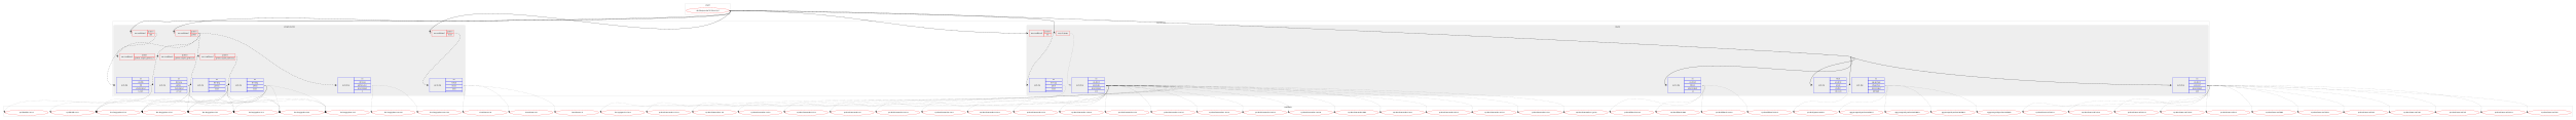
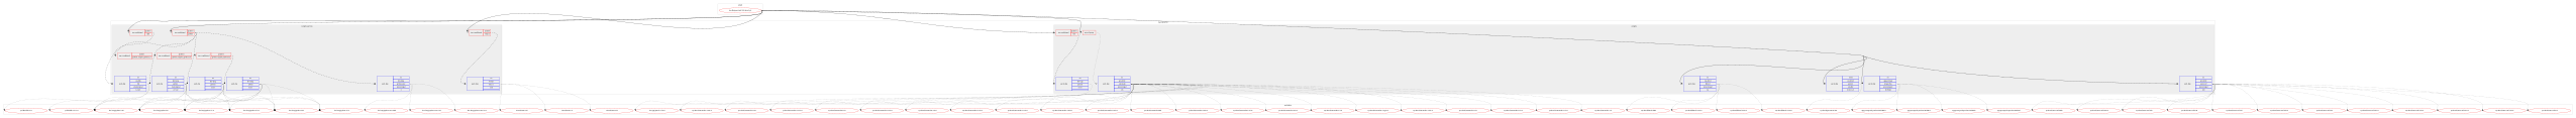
  digraph {
    compound=true
    concentrate=true
    fontname="Noto Serif"
    fontsize=10
    newrank=true
    rankdir=TB
    ranksep=1.5
    node [color=red fontname="Noto Serif" fontsize=10]
    edge [arrowhead=vee fontname="Noto Serif" headport=w style=dotted tailport=e weight=100]
    n1 [label="dev-libs/protobuf-3.0.0_beta3_p1" width=4]
    n2 [color=blue label=<<TABLE BORDER="0" CELLBORDER="1" CELLSPACING="0" CELLPADDING="4" WIDTH="220"><TR><TD ROWSPAN="6" CELLPADDING="30">pack_dep</TD></TR><TR><TD WIDTH="110">no</TD></TR><TR><TD>sys-devel</TD></TR><TR><TD>automake</TD></TR><TR><TD>greaterequal</TD></TR><TR><TD>1.15</TD></TR></TABLE>> shape=none]
    n3 [label=<<TABLE BORDER="0" CELLBORDER="1" CELLSPACING="0" CELLPADDING="4"><TR><TD CELLPADDING="10">any_of_group</TD></TR></TABLE>> shape=none]
    n4 [color=blue label=<<TABLE BORDER="0" CELLBORDER="1" CELLSPACING="0" CELLPADDING="4" WIDTH="220"><TR><TD ROWSPAN="6" CELLPADDING="30">pack_dep</TD></TR><TR><TD WIDTH="110">no</TD></TR><TR><TD>dev-cpp</TD></TR><TR><TD>gmock</TD></TR><TR><TD>none</TD></TR><TR><TD></TD></TR></TABLE>> shape=none]
    n5 [label=<<TABLE BORDER="0" CELLBORDER="1" CELLSPACING="0" CELLPADDING="4"><TR><TD ROWSPAN="3" CELLPADDING="10">use_conditional</TD></TR><TR><TD>positive</TD></TR><TR><TD>test</TD></TR></TABLE>> shape=none]
    n6 [color=blue label=<<TABLE BORDER="0" CELLBORDER="1" CELLSPACING="0" CELLPADDING="4" WIDTH="220"><TR><TD ROWSPAN="6" CELLPADDING="30">pack_dep</TD></TR><TR><TD WIDTH="110">no</TD></TR><TR><TD>app-portage</TD></TR><TR><TD>elt-patches</TD></TR><TR><TD>greaterequal</TD></TR><TR><TD>20170422</TD></TR></TABLE>> shape=none]
    n7 [color=blue label=<<TABLE BORDER="0" CELLBORDER="1" CELLSPACING="0" CELLPADDING="4" WIDTH="220"><TR><TD ROWSPAN="6" CELLPADDING="30">pack_dep</TD></TR><TR><TD WIDTH="110">no</TD></TR><TR><TD>sys-devel</TD></TR><TR><TD>autoconf</TD></TR><TR><TD>greaterequal</TD></TR><TR><TD>2.69</TD></TR></TABLE>> shape=none]
    n8 [color=blue label=<<TABLE BORDER="0" CELLBORDER="1" CELLSPACING="0" CELLPADDING="4" WIDTH="220"><TR><TD ROWSPAN="6" CELLPADDING="30">pack_dep</TD></TR><TR><TD WIDTH="110">no</TD></TR><TR><TD>sys-devel</TD></TR><TR><TD>libtool</TD></TR><TR><TD>greaterequal</TD></TR><TR><TD>2.4</TD></TR></TABLE>> shape=none]
    n9 [color=blue label=<<TABLE BORDER="0" CELLBORDER="1" CELLSPACING="0" CELLPADDING="4" WIDTH="220"><TR><TD ROWSPAN="6" CELLPADDING="30">pack_dep</TD></TR><TR><TD WIDTH="110">weak</TD></TR><TR><TD>sys-devel</TD></TR><TR><TD>gettext</TD></TR><TR><TD>smaller</TD></TR><TR><TD>0.18.1.1-r3</TD></TR></TABLE>> shape=none]
    n10 [color=blue label=<<TABLE BORDER="0" CELLBORDER="1" CELLSPACING="0" CELLPADDING="4" WIDTH="220"><TR><TD ROWSPAN="6" CELLPADDING="30">pack_dep</TD></TR><TR><TD WIDTH="110">no</TD></TR><TR><TD>virtual</TD></TR><TR><TD>emacs</TD></TR><TR><TD>none</TD></TR><TR><TD></TD></TR></TABLE>> shape=none]
    n11 [label=<<TABLE BORDER="0" CELLBORDER="1" CELLSPACING="0" CELLPADDING="4"><TR><TD ROWSPAN="3" CELLPADDING="10">use_conditional</TD></TR><TR><TD>positive</TD></TR><TR><TD>emacs</TD></TR></TABLE>> shape=none]
    n12 [color=blue label=<<TABLE BORDER="0" CELLBORDER="1" CELLSPACING="0" CELLPADDING="4" WIDTH="220"><TR><TD ROWSPAN="6" CELLPADDING="30">pack_dep</TD></TR><TR><TD WIDTH="110">no</TD></TR><TR><TD>dev-lang</TD></TR><TR><TD>python</TD></TR><TR><TD>greaterequal</TD></TR><TR><TD>2.7.5-r2</TD></TR></TABLE>> shape=none]
    n13 [label=<<TABLE BORDER="0" CELLBORDER="1" CELLSPACING="0" CELLPADDING="4"><TR><TD ROWSPAN="3" CELLPADDING="10">use_conditional</TD></TR><TR><TD>positive</TD></TR><TR><TD>python_targets_python2_7</TD></TR></TABLE>> shape=none]
    n14 [color=blue label=<<TABLE BORDER="0" CELLBORDER="1" CELLSPACING="0" CELLPADDING="4" WIDTH="220"><TR><TD ROWSPAN="6" CELLPADDING="30">pack_dep</TD></TR><TR><TD WIDTH="110">no</TD></TR><TR><TD>dev-lang</TD></TR><TR><TD>python</TD></TR><TR><TD>none</TD></TR><TR><TD></TD></TR></TABLE>> shape=none]
    n15 [label=<<TABLE BORDER="0" CELLBORDER="1" CELLSPACING="0" CELLPADDING="4"><TR><TD ROWSPAN="3" CELLPADDING="10">use_conditional</TD></TR><TR><TD>positive</TD></TR><TR><TD>python_targets_python3_4</TD></TR></TABLE>> shape=none]
    n16 [color=blue label=<<TABLE BORDER="0" CELLBORDER="1" CELLSPACING="0" CELLPADDING="4" WIDTH="220"><TR><TD ROWSPAN="6" CELLPADDING="30">pack_dep</TD></TR><TR><TD WIDTH="110">no</TD></TR><TR><TD>dev-lang</TD></TR><TR><TD>python</TD></TR><TR><TD>none</TD></TR><TR><TD></TD></TR></TABLE>> shape=none]
    n17 [label=<<TABLE BORDER="0" CELLBORDER="1" CELLSPACING="0" CELLPADDING="4"><TR><TD ROWSPAN="3" CELLPADDING="10">use_conditional</TD></TR><TR><TD>positive</TD></TR><TR><TD>python_targets_python3_5</TD></TR></TABLE>> shape=none]
    n18 [color=blue label=<<TABLE BORDER="0" CELLBORDER="1" CELLSPACING="0" CELLPADDING="4" WIDTH="220"><TR><TD ROWSPAN="6" CELLPADDING="30">pack_dep</TD></TR><TR><TD WIDTH="110">no</TD></TR><TR><TD>dev-lang</TD></TR><TR><TD>python-exec</TD></TR><TR><TD>greaterequal</TD></TR><TR><TD>2</TD></TR></TABLE>> shape=none]
    n19 [label=<<TABLE BORDER="0" CELLBORDER="1" CELLSPACING="0" CELLPADDING="4"><TR><TD ROWSPAN="3" CELLPADDING="10">use_conditional</TD></TR><TR><TD>positive</TD></TR><TR><TD>python</TD></TR></TABLE>> shape=none]
    n20 [color=blue label=<<TABLE BORDER="0" CELLBORDER="1" CELLSPACING="0" CELLPADDING="4" WIDTH="220"><TR><TD ROWSPAN="6" CELLPADDING="30">pack_dep</TD></TR><TR><TD WIDTH="110">no</TD></TR><TR><TD>sys-libs</TD></TR><TR><TD>zlib</TD></TR><TR><TD>greaterequal</TD></TR><TR><TD>1.2.8-r1</TD></TR></TABLE>> shape=none]
    n21 [label=<<TABLE BORDER="0" CELLBORDER="1" CELLSPACING="0" CELLPADDING="4"><TR><TD ROWSPAN="3" CELLPADDING="10">use_conditional</TD></TR><TR><TD>positive</TD></TR><TR><TD>zlib</TD></TR></TABLE>> shape=none]
    n22 [label="sys-devel/automake-1.10.3-r1" width=4]
    n23 [label="sys-devel/automake-1.10.3-r2" width=4]
    n24 [label="sys-devel/automake-1.11.6-r1" width=4]
    n25 [label="sys-devel/automake-1.11.6-r2" width=4]
    n26 [label="sys-devel/automake-1.12.6" width=4]
    n27 [label="sys-devel/automake-1.12.6-r1" width=4]
    n28 [label="sys-devel/automake-1.13.4" width=4]
    n29 [label="sys-devel/automake-1.13.4-r1" width=4]
    n30 [label="sys-devel/automake-1.14.1" width=4]
    n31 [label="sys-devel/automake-1.14.1-r1" width=4]
    n32 [label="sys-devel/automake-1.15" width=4]
    n33 [label="sys-devel/automake-1.15-r1" width=4]
    n34 [label="sys-devel/automake-1.15-r2" width=4]
    n35 [label="sys-devel/automake-1.15.1" width=4]
    n36 [label="sys-devel/automake-1.15.1-r1" width=4]
    n37 [label="sys-devel/automake-1.4_p6-r2" width=4]
    n38 [label="sys-devel/automake-1.5-r2" width=4]
    n39 [label="sys-devel/automake-1.6.3-r2" width=4]
    n40 [label="sys-devel/automake-1.8.5-r5" width=4]
    n41 [label="sys-devel/automake-1.9.6-r4" width=4]
    n42 [label="sys-devel/automake-9999" width=4]
    n43 [label="dev-cpp/gmock-1.7.0-r1" width=4]
    n44 [label="app-portage/elt-patches-20170317" width=4]
    n45 [label="app-portage/elt-patches-20170422" width=4]
    n46 [label="app-portage/elt-patches-20170815" width=4]
    n47 [label="app-portage/elt-patches-20170826.1" width=4]
    n48 [label="sys-devel/autoconf-2.13" width=4]
    n49 [label="sys-devel/autoconf-2.59-r7" width=4]
    n50 [label="sys-devel/autoconf-2.61-r2" width=4]
    n51 [label="sys-devel/autoconf-2.62-r1" width=4]
    n52 [label="sys-devel/autoconf-2.63-r1" width=4]
    n53 [label="sys-devel/autoconf-2.64" width=4]
    n54 [label="sys-devel/autoconf-2.65-r1" width=4]
    n55 [label="sys-devel/autoconf-2.67" width=4]
    n56 [label="sys-devel/autoconf-2.68" width=4]
    n57 [label="sys-devel/autoconf-2.69" width=4]
    n58 [label="sys-devel/autoconf-2.69-r4" width=4]
    n59 [label="sys-devel/autoconf-9999" width=4]
    n60 [label="sys-devel/libtool-2.4.6-r2" width=4]
    n61 [label="sys-devel/libtool-2.4.6-r3" width=4]
    n62 [label="sys-devel/libtool-2.4.6-r4" width=4]
    n63 [label="sys-devel/libtool-9999" width=4]
    n64 [label="sys-devel/gettext-0.19.8.1" width=4]
    n65 [label="virtual/emacs-23" width=4]
    n66 [label="virtual/emacs-24" width=4]
    n67 [label="virtual/emacs-25" width=4]
    n68 [label="dev-lang/python-2.7.12" width=4]
    n69 [label="dev-lang/python-2.7.14" width=4]
    n70 [label="dev-lang/python-3.4.5" width=4]
    n71 [label="dev-lang/python-3.4.6" width=4]
    n72 [label="dev-lang/python-3.5.4" width=4]
    n73 [label="dev-lang/python-3.6.3" width=4]
    n74 [label="dev-lang/python-exec-2.4.4" width=4]
    n75 [label="dev-lang/python-exec-2.4.5" width=4]
+   n76 [label="dev-lang/python-exec-9999" width=4]
    n77 [label="sys-libs/zlib-1.2.11" width=4]
    n78 [label="sys-libs/zlib-1.2.11-r1" width=4]
    subgraph cluster_1 {
      color=gray
      label=<<i>ebuild</i>>
      rank=same
      n1
    }
    subgraph cluster_2 {
      color=gray
      label=<<i>dependencies</i>>
      subgraph cluster_3 {
        color=gray
        fillcolor="#eeeeee"
        label=<<i>compile</i>>
        style=filled
        subgraph sub_4 {
          color=gray
          fillcolor="#eeeeee"
          label=<<i>compile</i>>
          style=filled
          n3
          subgraph sub_5 {
            color=gray
            fillcolor="#eeeeee"
            label=<<i>compile</i>>
            style=filled
            n2
          }
        }
        subgraph sub_6 {
          color=gray
          fillcolor="#eeeeee"
          label=<<i>compile</i>>
          style=filled
          n5
          subgraph sub_7 {
            color=gray
            fillcolor="#eeeeee"
            label=<<i>compile</i>>
            style=filled
            n4
          }
        }
        subgraph sub_8 {
          color=gray
          fillcolor="#eeeeee"
          label=<<i>compile</i>>
          style=filled
          n6
        }
        subgraph sub_9 {
          color=gray
          fillcolor="#eeeeee"
          label=<<i>compile</i>>
          style=filled
          n7
        }
        subgraph sub_10 {
          color=gray
          fillcolor="#eeeeee"
          label=<<i>compile</i>>
          style=filled
          n8
        }
        subgraph sub_11 {
          color=gray
          fillcolor="#eeeeee"
          label=<<i>compile</i>>
          style=filled
          n9
        }
      }
      subgraph cluster_12 {
        color=gray
        fillcolor="#eeeeee"
        label=<<i>compile and run</i>>
        style=filled
        subgraph sub_13 {
          color=gray
          fillcolor="#eeeeee"
          label=<<i>compile and run</i>>
          style=filled
          n11
          subgraph sub_14 {
            color=gray
            fillcolor="#eeeeee"
            label=<<i>compile and run</i>>
            style=filled
            n10
          }
        }
        subgraph sub_15 {
          color=gray
          fillcolor="#eeeeee"
          label=<<i>compile and run</i>>
          style=filled
          n19
          subgraph sub_16 {
            color=gray
            fillcolor="#eeeeee"
            label=<<i>compile and run</i>>
            style=filled
            n13
            subgraph sub_17 {
              color=gray
              fillcolor="#eeeeee"
              label=<<i>compile and run</i>>
              style=filled
              n12
            }
          }
          subgraph sub_18 {
            color=gray
            fillcolor="#eeeeee"
            label=<<i>compile and run</i>>
            style=filled
            n15
            subgraph sub_19 {
              color=gray
              fillcolor="#eeeeee"
              label=<<i>compile and run</i>>
              style=filled
              n14
            }
          }
          subgraph sub_20 {
            color=gray
            fillcolor="#eeeeee"
            label=<<i>compile and run</i>>
            style=filled
            n17
            subgraph sub_21 {
              color=gray
              fillcolor="#eeeeee"
              label=<<i>compile and run</i>>
              style=filled
              n16
            }
          }
          subgraph sub_22 {
            color=gray
            fillcolor="#eeeeee"
            label=<<i>compile and run</i>>
            style=filled
            n18
          }
        }
        subgraph sub_23 {
          color=gray
          fillcolor="#eeeeee"
          label=<<i>compile and run</i>>
          style=filled
          n21
          subgraph sub_24 {
            color=gray
            fillcolor="#eeeeee"
            label=<<i>compile and run</i>>
            style=filled
            n20
          }
        }
      }
      subgraph cluster_25 {
        color=gray
        fillcolor="#eeeeee"
        label=<<i>run</i>>
        style=filled
      }
    }
    subgraph cluster_26 {
      color=gray
      label=<<i>candidates</i>>
      rank=same
      subgraph sub_27 {
        color=black
        label=<<i>candidates</i>>
        nodesep=1
        rank=same
        n22
        n23
        n24
        n25
        n26
        n27
        n28
        n29
        n30
        n31
        n32
        n33
        n34
        n35
        n36
        n37
        n38
        n39
        n40
        n41
        n42
      }
      subgraph sub_28 {
        color=black
        label=<<i>candidates</i>>
        nodesep=1
        rank=same
        n43
      }
      subgraph sub_29 {
        color=black
        label=<<i>candidates</i>>
        nodesep=1
        rank=same
        n44
        n45
        n46
        n47
      }
      subgraph sub_30 {
        color=black
        label=<<i>candidates</i>>
        nodesep=1
        rank=same
        n48
        n49
        n50
        n51
        n52
        n53
        n54
        n55
        n56
        n57
        n58
        n59
      }
      subgraph sub_31 {
        color=black
        label=<<i>candidates</i>>
        nodesep=1
        rank=same
        n60
        n61
        n62
        n63
      }
      subgraph sub_32 {
        color=black
        label=<<i>candidates</i>>
        nodesep=1
        rank=same
        n64
      }
      subgraph sub_33 {
        color=black
        label=<<i>candidates</i>>
        nodesep=1
        rank=same
        n65
        n66
        n67
      }
      subgraph sub_34 {
        color=black
        label=<<i>candidates</i>>
        nodesep=1
        rank=same
        n68
        n69
        n70
        n71
        n72
        n73
      }
      subgraph sub_35 {
        color=black
        label=<<i>candidates</i>>
        nodesep=1
        rank=same
        n74
        n75
+       n76
      }
      subgraph sub_36 {
        color=black
        label=<<i>candidates</i>>
        nodesep=1
        rank=same
        n68
        n69
        n70
        n71
        n72
        n73
      }
      subgraph sub_37 {
        color=black
        label=<<i>candidates</i>>
        nodesep=1
        rank=same
        n68
        n69
        n70
        n71
        n72
        n73
      }
      subgraph sub_38 {
        color=black
        label=<<i>candidates</i>>
        nodesep=1
        rank=same
        n77
        n78
      }
    }
    n1 -> n3 [style=solid weight=20]
    n1 -> n5 [style=solid weight=20]
    n1 -> n6 [style=solid weight=20]
    n1 -> n7 [style=solid weight=20]
    n1 -> n8 [style=solid weight=20]
    n1 -> n9 [style=solid weight=20]
    n1 -> n11 [arrowhead=odotvee style=solid weight=20]
    n1 -> n19 [arrowhead=odotvee style=solid weight=20]
    n1 -> n21 [arrowhead=odotvee style=solid weight=20]
    n2 -> n22
    n2 -> n23
    n2 -> n24
    n2 -> n25
    n2 -> n26
    n2 -> n27
    n2 -> n28
    n2 -> n29
    n2 -> n30
    n2 -> n31
    n2 -> n32
    n2 -> n33
    n2 -> n34
    n2 -> n35
    n2 -> n36
    n2 -> n37
    n2 -> n38
    n2 -> n39
    n2 -> n40
    n2 -> n41
    n2 -> n42
    n3 -> n2 [arrowhead=oinv weight=20]
    n4 -> n43
    n5 -> n4 [style=dashed weight=20]
    n6 -> n44
    n6 -> n45
    n6 -> n46
    n6 -> n47
    n7 -> n48
    n7 -> n49
    n7 -> n50
    n7 -> n51
    n7 -> n52
    n7 -> n53
    n7 -> n54
    n7 -> n55
    n7 -> n56
    n7 -> n57
    n7 -> n58
    n7 -> n59
    n8 -> n60
    n8 -> n61
    n8 -> n62
    n8 -> n63
    n9 -> n64
    n10 -> n65
    n10 -> n66
    n10 -> n67
    n11 -> n10 [style=dashed weight=20]
    n12 -> n68
    n12 -> n69
    n12 -> n70
    n12 -> n71
    n12 -> n72
    n12 -> n73
    n13 -> n12 [style=dashed weight=20]
    n14 -> n68
    n14 -> n69
    n14 -> n70
    n14 -> n71
    n14 -> n72
    n14 -> n73
    n15 -> n14 [style=dashed weight=20]
    n16 -> n68
    n16 -> n69
    n16 -> n70
    n16 -> n71
    n16 -> n72
    n16 -> n73
    n17 -> n16 [style=dashed weight=20]
    n18 -> n74
    n18 -> n75
+   n18 -> n76
    n19 -> n13 [style=dashed weight=20]
    n19 -> n15 [style=dashed weight=20]
    n19 -> n17 [style=dashed weight=20]
    n19 -> n18 [style=dashed weight=20]
    n20 -> n77
    n20 -> n78
    n21 -> n20 [style=dashed weight=20]
  }
